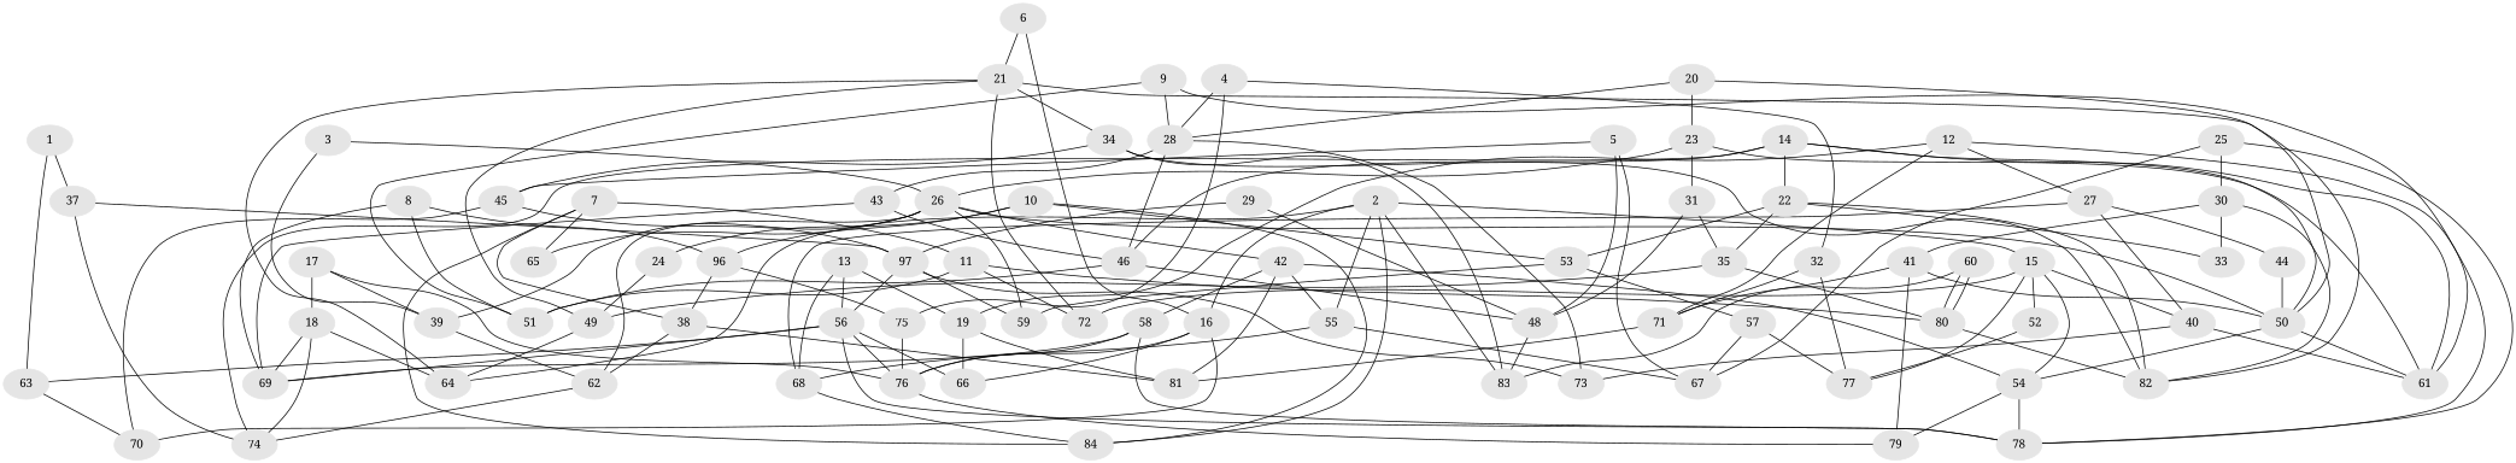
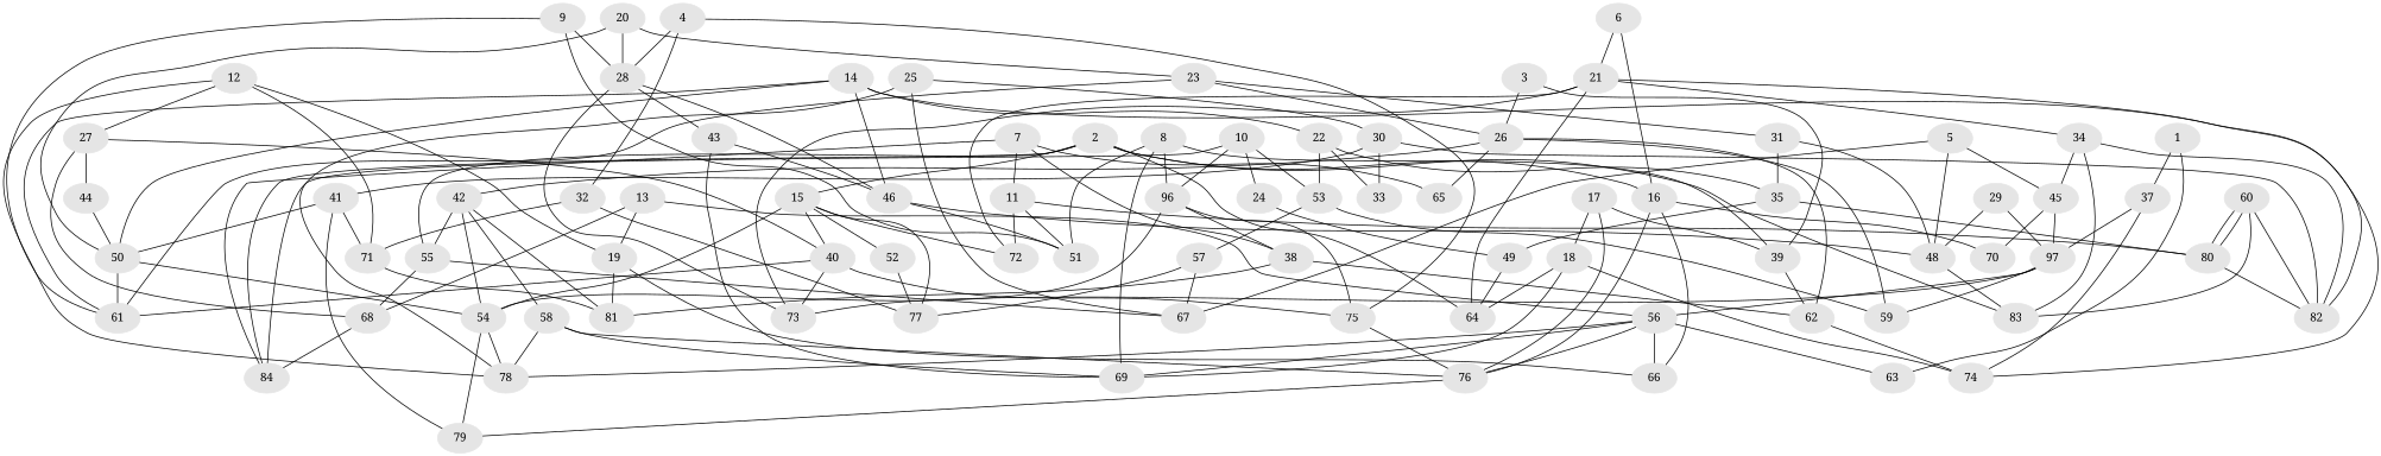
  graph {
    fontname="Noto Serif"
    node [color=gray90 fontname="Noto Serif" style=filled]
    edge [fontname="Noto Serif"]
    1
    37
    63
    74
    n5 [label=97]
    70
    2
    15
    16
    55
    64
    83
    84
    72
    40
    52
    54
    77
    66
    76
    67
    68
    3
    26
    39
    18
    69
    65
    50
    42
    59
    62
    4
    28
    32
    75
    46
    43
    73
    71
    5
    45
    48
    6
    21
    34
    49
    82
    7
    11
    38
    51
    80
    81
    8
    n56 [label=96]
    9
    61
    10
    24
    53
    57
    12
    19
    27
    78
    44
    13
    56
    14
    22
    33
    35
    79
    17
    20
    23
    31
    25
    30
    41
    58
    29
    60
    1 -- 37
    1 -- 63
    37 -- 74
    37 -- n5
-   63 -- 70
    n5 -- 59
    n5 -- 73
    n5 -- 56
    2 -- 15
    2 -- 16
    2 -- 55
    2 -- 64
    2 -- 83
    2 -- 84
    15 -- 72
    15 -- 40
    15 -- 52
    15 -- 54
    15 -- 77
    16 -- 70
    16 -- 66
    16 -- 76
    55 -- 67
    55 -- 68
+   40 -- 75
    40 -- 73
    40 -- 61
    52 -- 77
    54 -- 78
    54 -- 79
    76 -- 79
    68 -- 84
    3 -- 26
    3 -- 39
    26 -- 65
-   26 -- 50
    26 -- 42
    26 -- 59
    26 -- 62
    39 -- 62
    18 -- 74
    18 -- 64
    18 -- 69
    50 -- 54
    50 -- 61
    42 -- 55
    42 -- 54
    42 -- 81
    42 -- 58
    62 -- 74
    4 -- 28
    4 -- 32
    4 -- 75
    28 -- 46
    28 -- 43
    28 -- 73
    32 -- 77
    32 -- 71
    75 -- 76
    46 -- 48
    46 -- 51
    43 -- 69
    43 -- 46
    71 -- 81
    5 -- 67
    5 -- 45
    5 -- 48
    45 -- n5
    45 -- 70
    48 -- 83
    6 -- 16
    6 -- 21
    21 -- 64
    21 -- 72
    21 -- 34
-   21 -- 49
+   21 -- 73
    21 -- 82
    34 -- 83
    34 -- 45
    34 -- 82
    49 -- 64
    7 -- 84
    7 -- 65
    7 -- 11
    7 -- 38
    11 -- 72
    11 -- 51
    11 -- 80
    38 -- 62
    38 -- 81
    80 -- 82
-   26 -- 39
+   8 -- 39
    8 -- 69
    8 -- 51
    8 -- n56
+   n56 -- 54
    n56 -- 75
    n56 -- 38
    9 -- 28
    9 -- 51
    9 -- 61
    10 -- 84
    10 -- n56
    10 -- 24
    10 -- 53
    24 -- 49
    53 -- 59
    53 -- 57
    57 -- 77
    57 -- 67
    12 -- 71
    12 -- 19
    12 -- 27
    12 -- 78
    19 -- 66
    19 -- 81
    27 -- 40
    27 -- 68
    27 -- 44
    44 -- 50
    13 -- 68
    13 -- 19
    13 -- 56
    56 -- 63
    56 -- 66
    56 -- 76
    56 -- 69
    56 -- 78
    14 -- 74
    14 -- 50
    14 -- 46
    14 -- 61
    14 -- 22
-   22 -- 82
+   60 -- 82
    22 -- 53
    22 -- 33
    22 -- 35
    35 -- 49
    35 -- 80
    17 -- 76
    17 -- 39
    17 -- 18
    20 -- 50
    20 -- 28
    20 -- 23
    23 -- 26
    23 -- 61
    23 -- 31
    31 -- 48
    31 -- 35
    25 -- 67
    25 -- 78
    25 -- 30
    30 -- 82
    30 -- 33
    30 -- 41
    41 -- 50
    41 -- 71
    41 -- 79
    58 -- 76
    58 -- 69
    58 -- 78
    29 -- n5
    29 -- 48
    60 -- 83
    60 -- 80
    60 -- 80
  }
